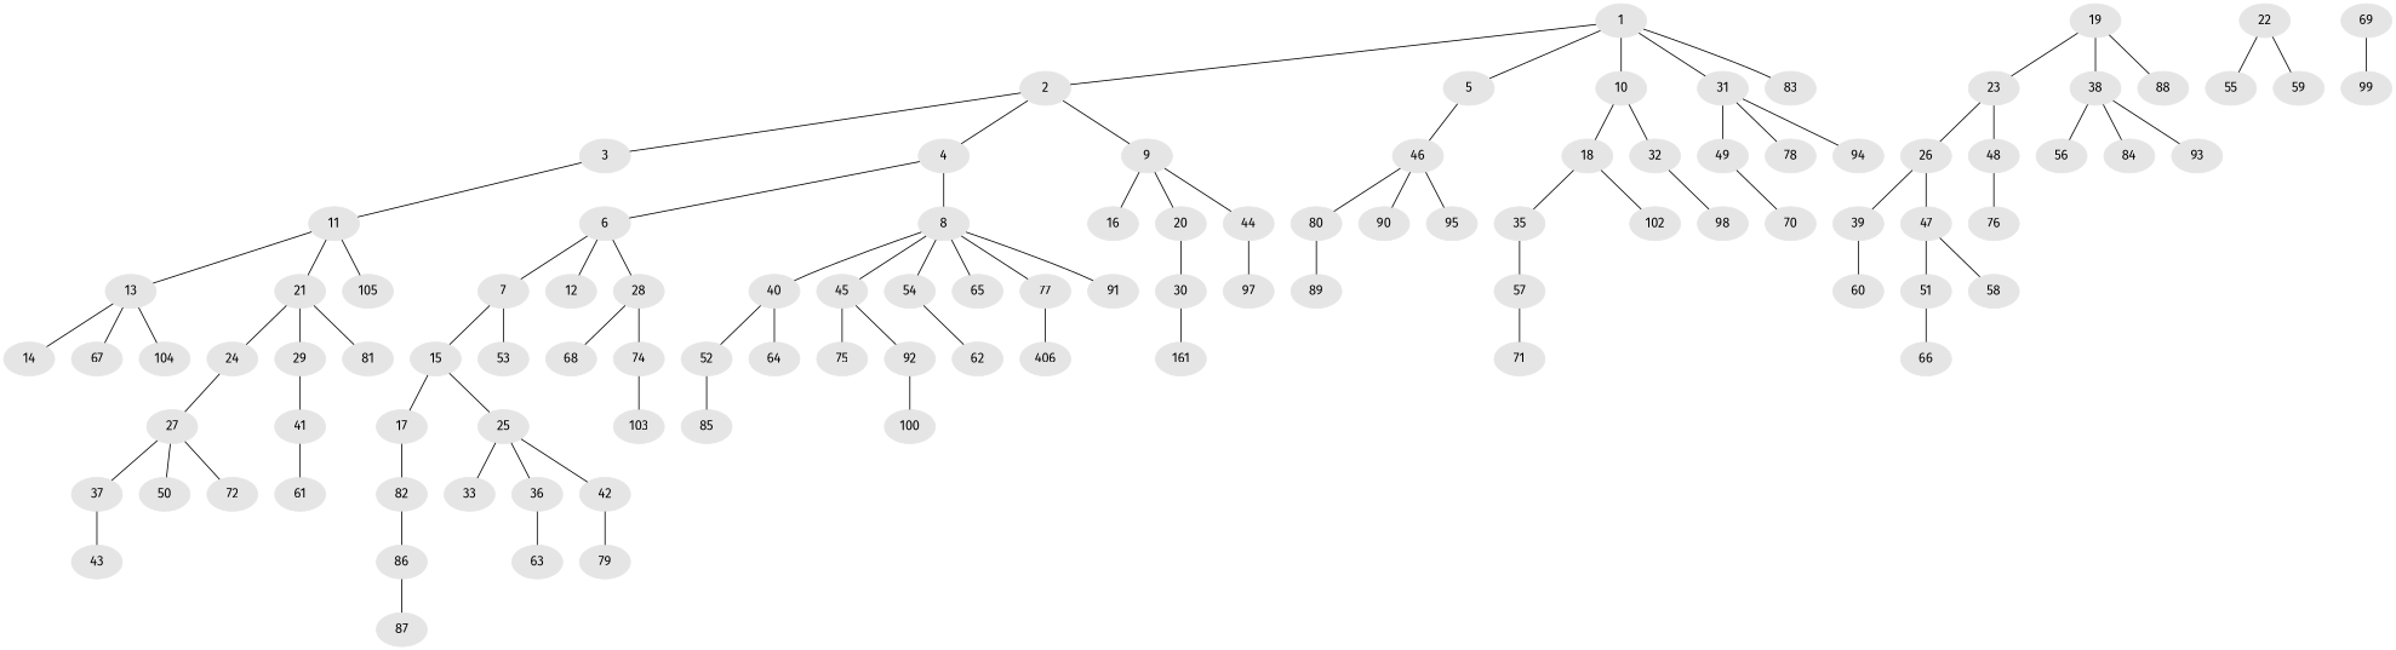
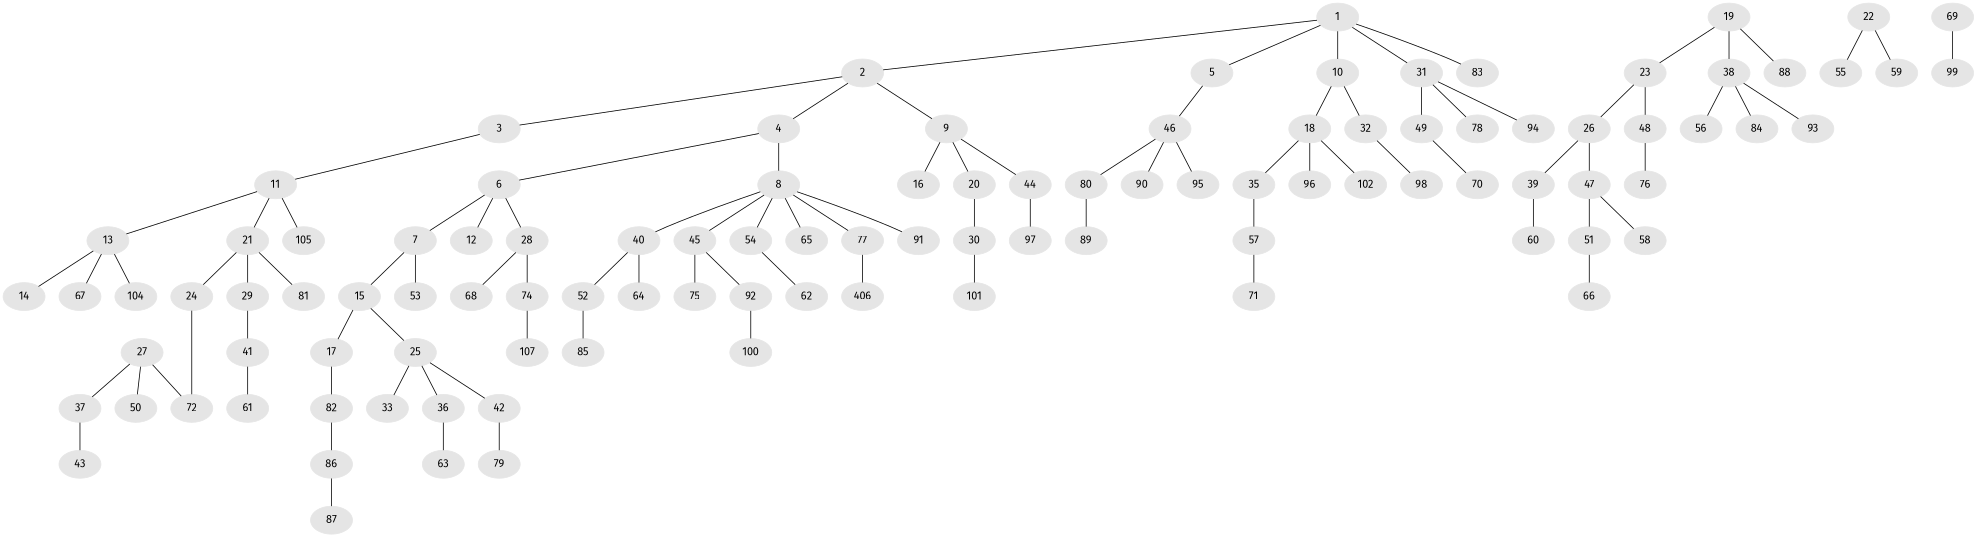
  graph {
    fontname="Fira Sans"
    node [color=gray90 fontname="Fira Sans" style=filled]
    edge [fontname="Fira Sans"]
    1
    2
    5
    10
    31
    83
    3
    4
    9
    46
    18
    32
    49
    78
    94
    11
    6
    8
    16
    20
    44
    13
    21
    105
    7
    12
    28
    40
    45
    54
    65
    77
    91
    80
    90
    95
    15
    53
    68
    74
    17
    25
    52
    64
    75
    92
    62
    n48 [label=406]
    30
    97
    35
+   96
    102
    19
    23
    38
    88
    98
    14
    67
    104
    24
    29
    81
    82
    33
    36
    42
    86
    22
    55
    59
    57
    26
    48
    56
    84
    93
-   101 [label=161]
+   101
    27
    41
    39
    47
    76
    37
    50
    72
    63
    79
    60
    51
    58
    43
-   103
+   103 [label=107]
    61
    70
    71
    85
    100
    89
    66
    69
    99
    87
    1 -- 2
    1 -- 5
    1 -- 10
    1 -- 31
    1 -- 83
    2 -- 3
    2 -- 4
    2 -- 9
    5 -- 46
    10 -- 18
    10 -- 32
    31 -- 49
    31 -- 78
    31 -- 94
    3 -- 11
    4 -- 6
    4 -- 8
    9 -- 16
    9 -- 20
    9 -- 44
    46 -- 80
    46 -- 90
    46 -- 95
    18 -- 35
+   18 -- 96
    18 -- 102
    32 -- 98
    49 -- 70
    11 -- 13
    11 -- 21
    11 -- 105
    6 -- 7
    6 -- 12
    6 -- 28
    8 -- 40
    8 -- 45
    8 -- 54
    8 -- 65
    8 -- 77
    8 -- 91
    20 -- 30
    44 -- 97
    13 -- 14
    13 -- 67
    13 -- 104
    21 -- 24
    21 -- 29
    21 -- 81
    7 -- 15
    7 -- 53
    28 -- 68
    28 -- 74
    40 -- 52
    40 -- 64
    45 -- 75
    45 -- 92
    54 -- 62
    77 -- n48
    80 -- 89
    15 -- 17
    15 -- 25
    74 -- 103
    17 -- 82
    25 -- 33
    25 -- 36
    25 -- 42
    52 -- 85
    92 -- 100
    30 -- 101
    35 -- 57
    19 -- 23
    19 -- 38
    19 -- 88
    23 -- 26
    23 -- 48
    38 -- 56
    38 -- 84
    38 -- 93
-   24 -- 27
+   24 -- 72
    29 -- 41
    82 -- 86
    36 -- 63
    42 -- 79
    86 -- 87
    22 -- 55
    22 -- 59
    57 -- 71
    26 -- 39
    26 -- 47
    48 -- 76
    27 -- 37
    27 -- 50
    27 -- 72
    41 -- 61
    39 -- 60
    47 -- 51
    47 -- 58
    37 -- 43
    51 -- 66
    69 -- 99
  }
